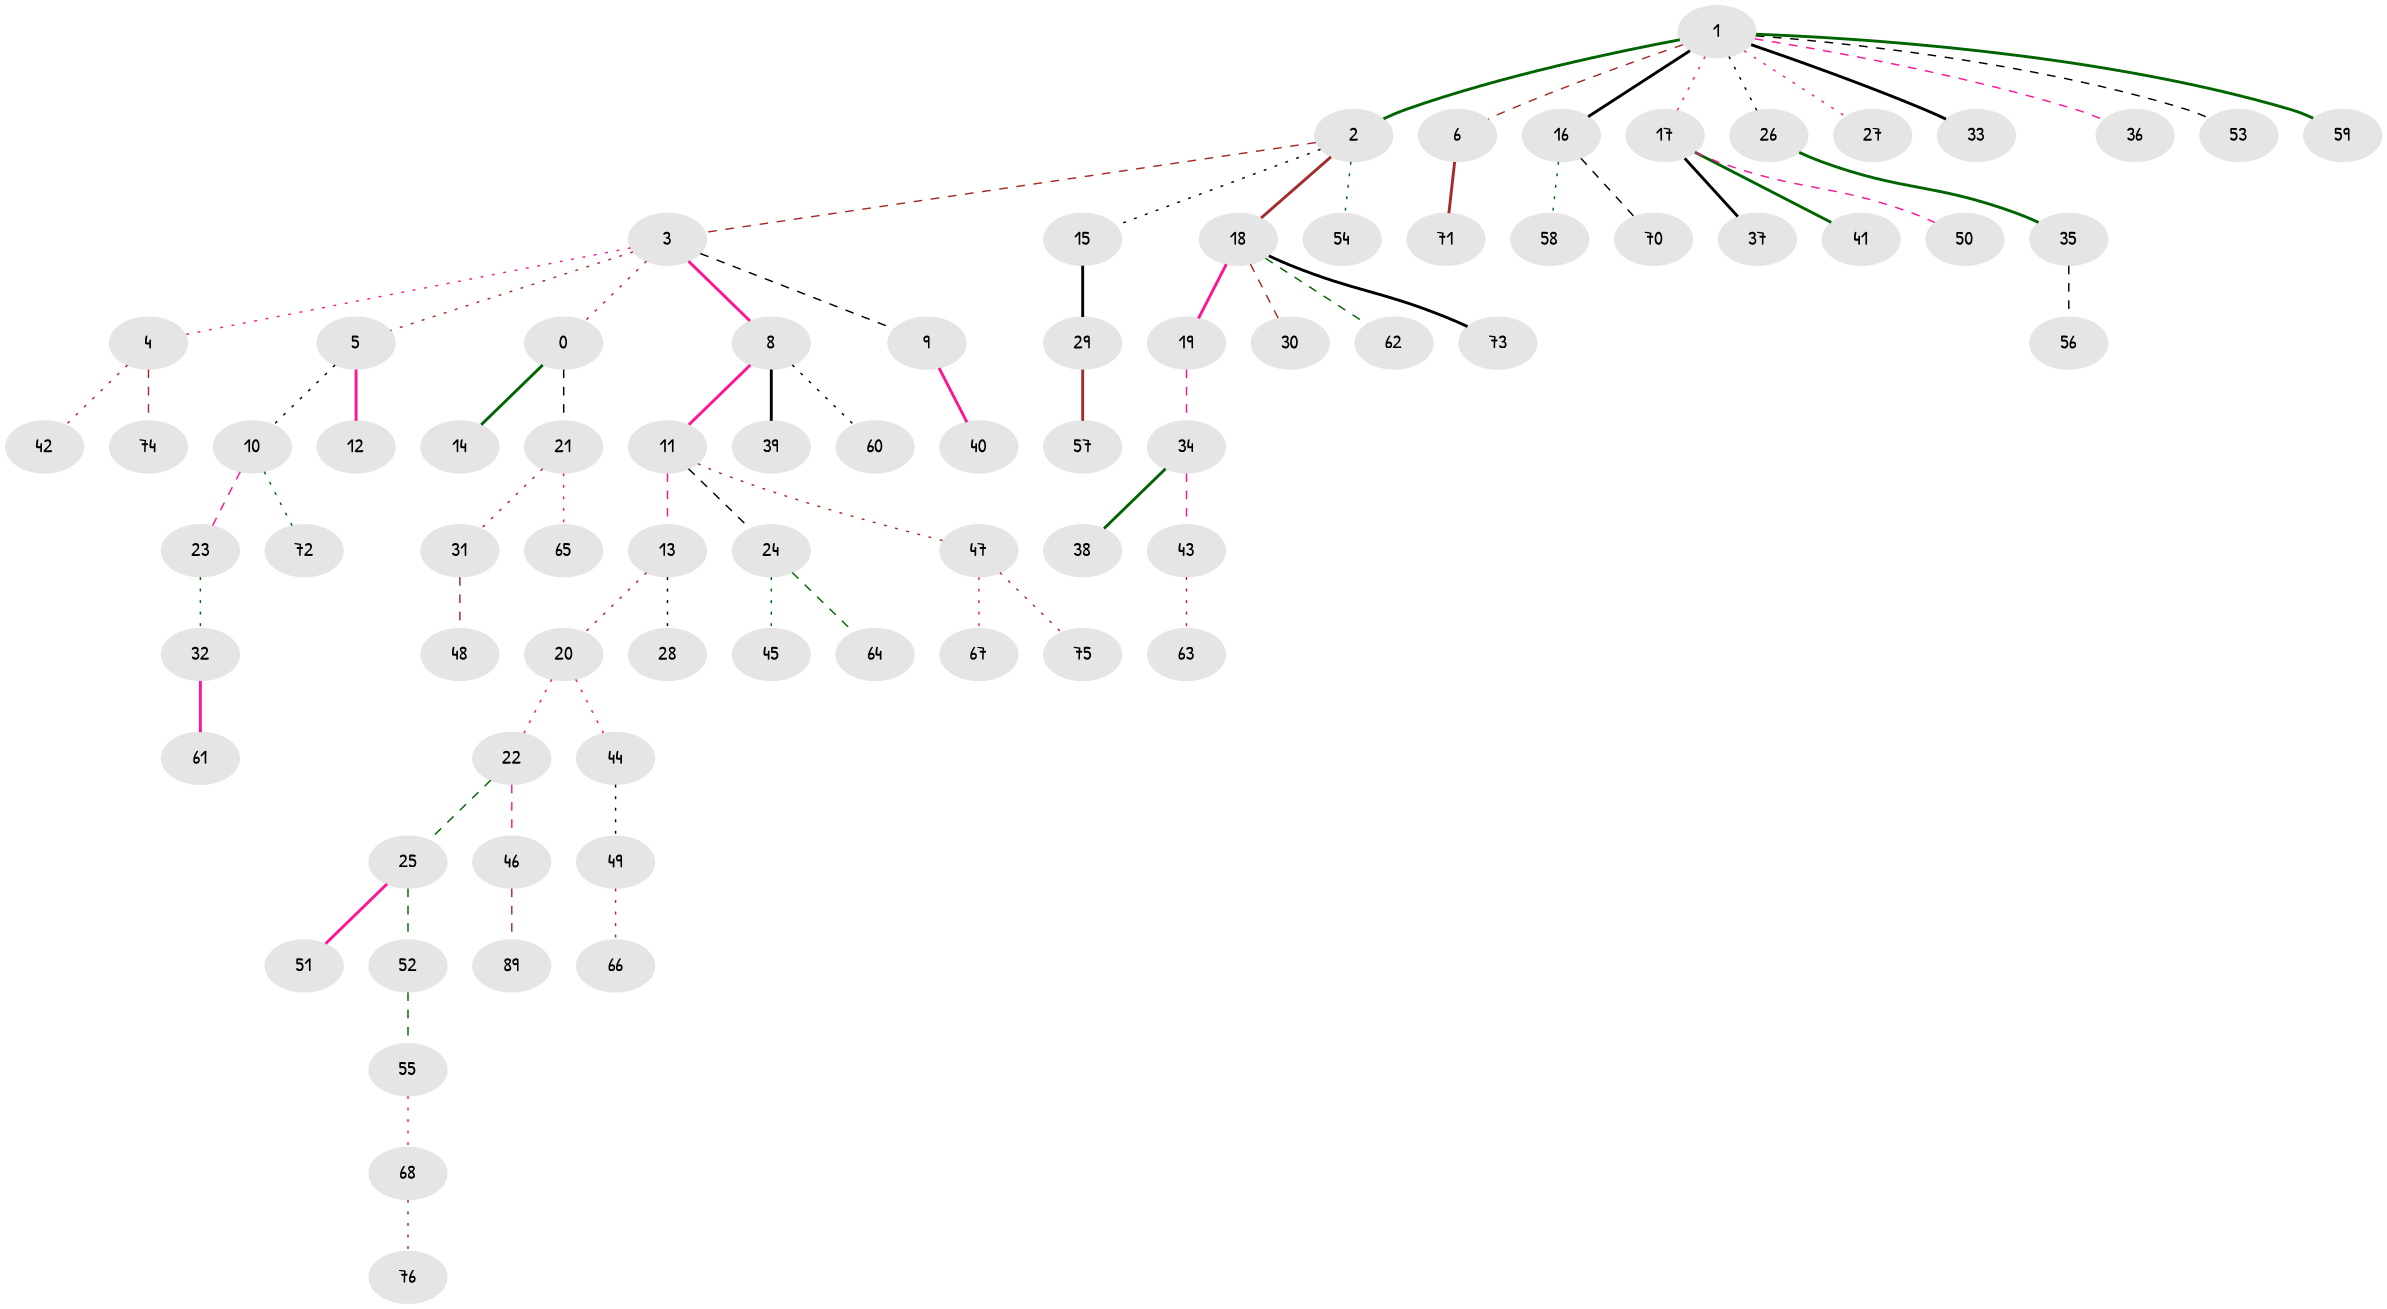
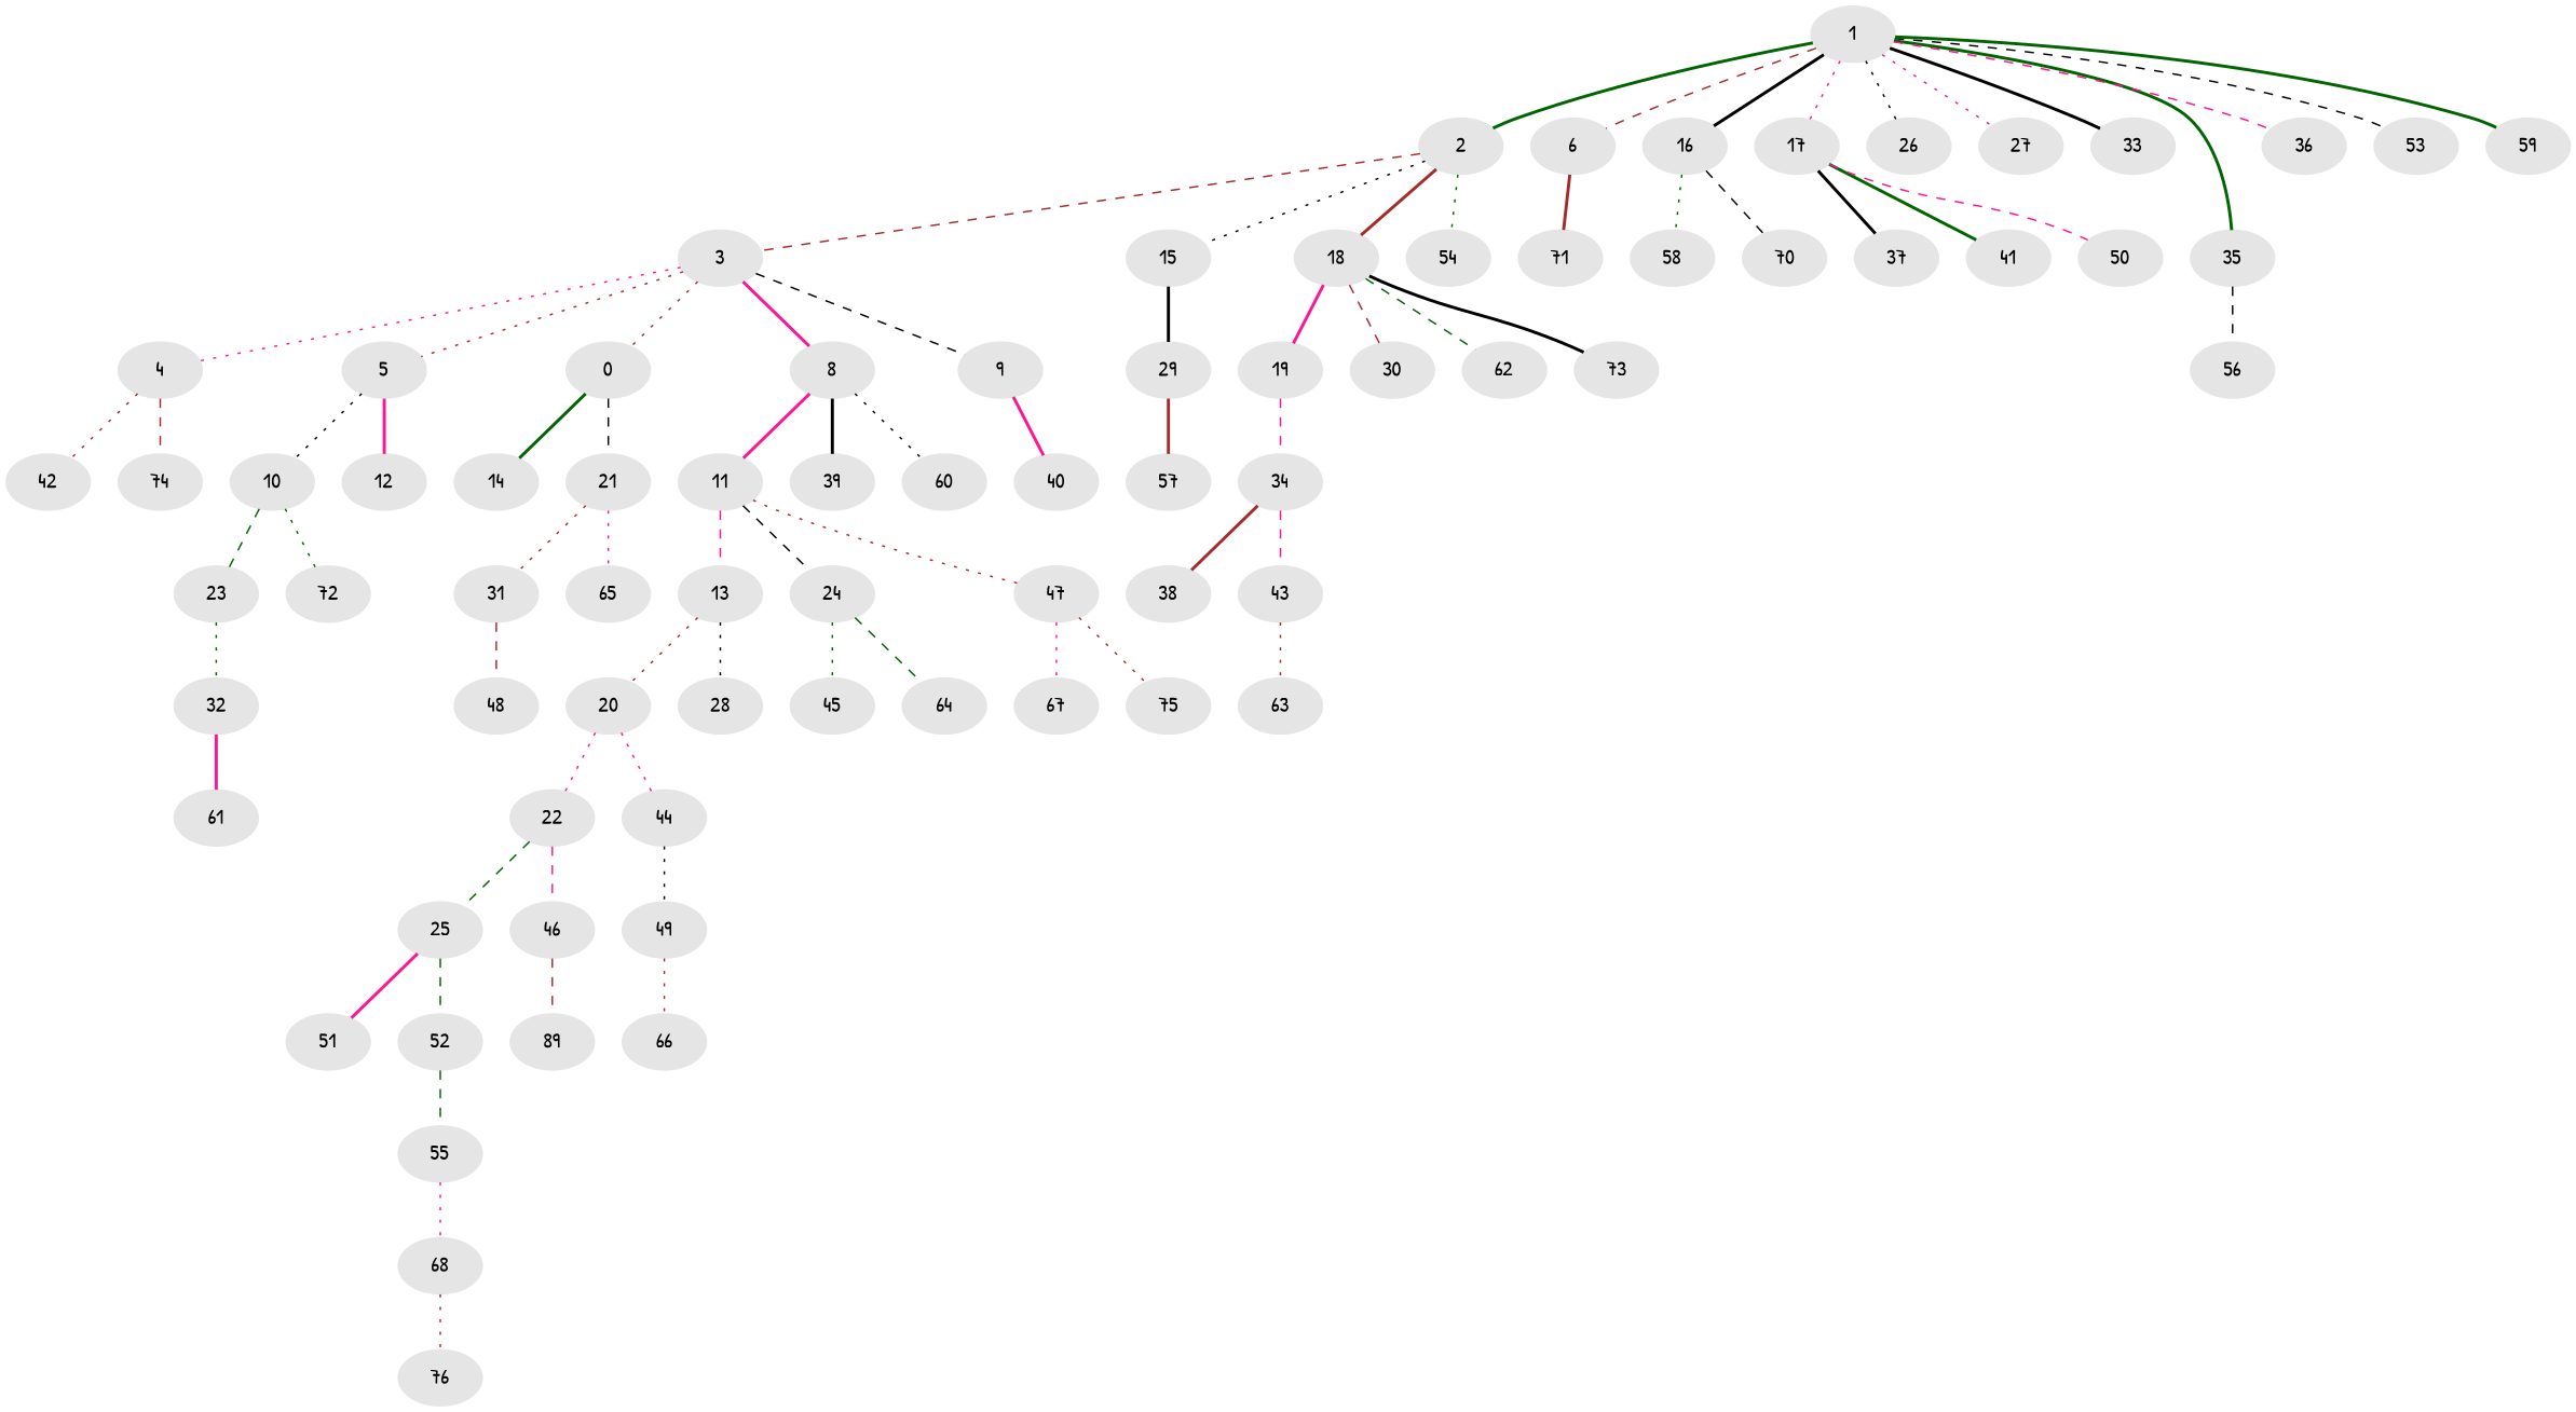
  graph {
    fontname="Patrick Hand"
    node [color=gray90 fontname="Patrick Hand" style=filled]
    edge [color=deeppink fontname="Patrick Hand" style=dotted weight=1.0]
    1
    2
    6
    16
    17
    26
    27
    33
    35
    36
    53
    59
    3
    15
    18
    54
    71
    58
    70
    37
    41
    50
    56
    4
    5
    n26 [label=0]
    8
    9
    29
    19
    30
    62
    73
    42
    74
    10
    12
    14
    21
    11
    39
    60
    40
    23
    72
    31
    65
    13
    24
    47
    32
    20
    28
    45
    64
    67
    75
    22
    44
    57
    34
    38
    43
    25
    46
    49
    48
    51
    52
    n70 [label=89]
    61
    55
    63
    66
    68
    76
    1 -- 2 [color=darkgreen style=bold weight=4.0]
    1 -- 6 [color=brown style=dashed]
    1 -- 16 [color=black style=bold]
    1 -- 17
    1 -- 26 [color=black]
    1 -- 27
    1 -- 33 [color=black style=bold]
-   26 -- 35 [color=darkgreen style=bold]
+   1 -- 35 [color=darkgreen style=bold]
    1 -- 36 [style=dashed]
    1 -- 53 [color=black style=dashed]
    1 -- 59 [color=darkgreen style=bold]
    2 -- 3 [color=brown style=dashed]
    2 -- 15 [color=black]
    2 -- 18 [color=brown style=bold]
    2 -- 54 [color=darkgreen]
    6 -- 71 [color=brown style=bold]
    16 -- 58 [color=darkgreen]
    16 -- 70 [color=black style=dashed]
    17 -- 37 [color=black style=bold]
    17 -- 41 [color=darkgreen style=bold]
    17 -- 50 [style=dashed]
    35 -- 56 [color=black style=dashed]
    3 -- 4
    3 -- 5 [color=brown]
    3 -- n26 [color=brown]
    3 -- 8 [style=bold]
    3 -- 9 [color=black style=dashed]
    15 -- 29 [color=black style=bold weight=2.0]
    18 -- 19 [style=bold]
    18 -- 30 [color=brown style=dashed]
    18 -- 62 [color=darkgreen style=dashed]
    18 -- 73 [color=black style=bold]
    4 -- 42 [color=brown]
    4 -- 74 [color=brown style=dashed]
    5 -- 10 [color=black]
    5 -- 12 [style=bold]
    n26 -- 14 [color=darkgreen style=bold]
    n26 -- 21 [color=black style=dashed]
    8 -- 11 [style=bold]
    8 -- 39 [color=black style=bold weight=2.0]
    8 -- 60 [color=black]
    9 -- 40 [style=bold]
    29 -- 57 [color=brown style=bold]
    19 -- 34 [style=dashed]
-   10 -- 23 [style=dashed]
+   10 -- 23 [color=darkgreen style=dashed]
    10 -- 72 [color=darkgreen]
    21 -- 31 [color=brown]
    21 -- 65
    11 -- 13 [style=dashed]
    11 -- 24 [color=black style=dashed]
    11 -- 47 [color=brown]
    23 -- 32 [color=darkgreen weight=2.0]
    31 -- 48 [color=brown style=dashed weight=2.0]
    13 -- 20 [color=brown]
    13 -- 28 [color=black]
    24 -- 45 [color=darkgreen weight=2.0]
    24 -- 64 [color=darkgreen style=dashed]
    47 -- 67
    47 -- 75 [color=brown]
    32 -- 61 [style=bold]
    20 -- 22
    20 -- 44
    22 -- 25 [color=darkgreen style=dashed]
    22 -- 46 [style=dashed]
    44 -- 49 [color=black]
-   34 -- 38 [color=darkgreen style=bold]
+   34 -- 38 [color=brown style=bold]
    34 -- 43 [style=dashed]
    43 -- 63 [color=brown weight=2.0]
    25 -- 51 [style=bold]
    25 -- 52 [color=darkgreen style=dashed]
    46 -- n70 [color=brown style=dashed weight=3.0]
    49 -- 66 [color=brown]
    52 -- 55 [color=darkgreen style=dashed]
    55 -- 68
    68 -- 76 [color=brown]
  }
